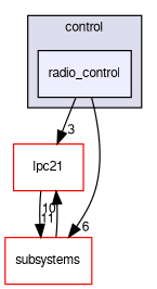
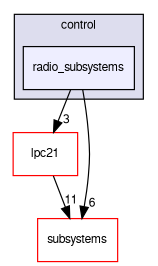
  digraph {
    compound=true
    node [fillcolor=white fontname=FreeSans fontsize=10 shape=box style=filled color=red]
    edge [labeldistance=1.5 labelfontname=FreeSans labelfontsize=10]
-   n1 [fillcolor="#eeeeff" label=radio_control pencolor=black color=""]
+   n1 [fillcolor="#eeeeff" label=radio_subsystems pencolor=black color=""]
    n2 [label=lpc21]
    n3 [label=subsystems]
    subgraph cluster_1 {
      bgcolor="#ddddee"
      fontname=FreeSans
      fontsize=10
      label=control
      pencolor=black
      n1
    }
    n1 -> n2 [headlabel=3]
    n1 -> n3 [headlabel=6]
    n2 -> n3 [headlabel=11]
-   n3 -> n2 [headlabel=10]
  }
